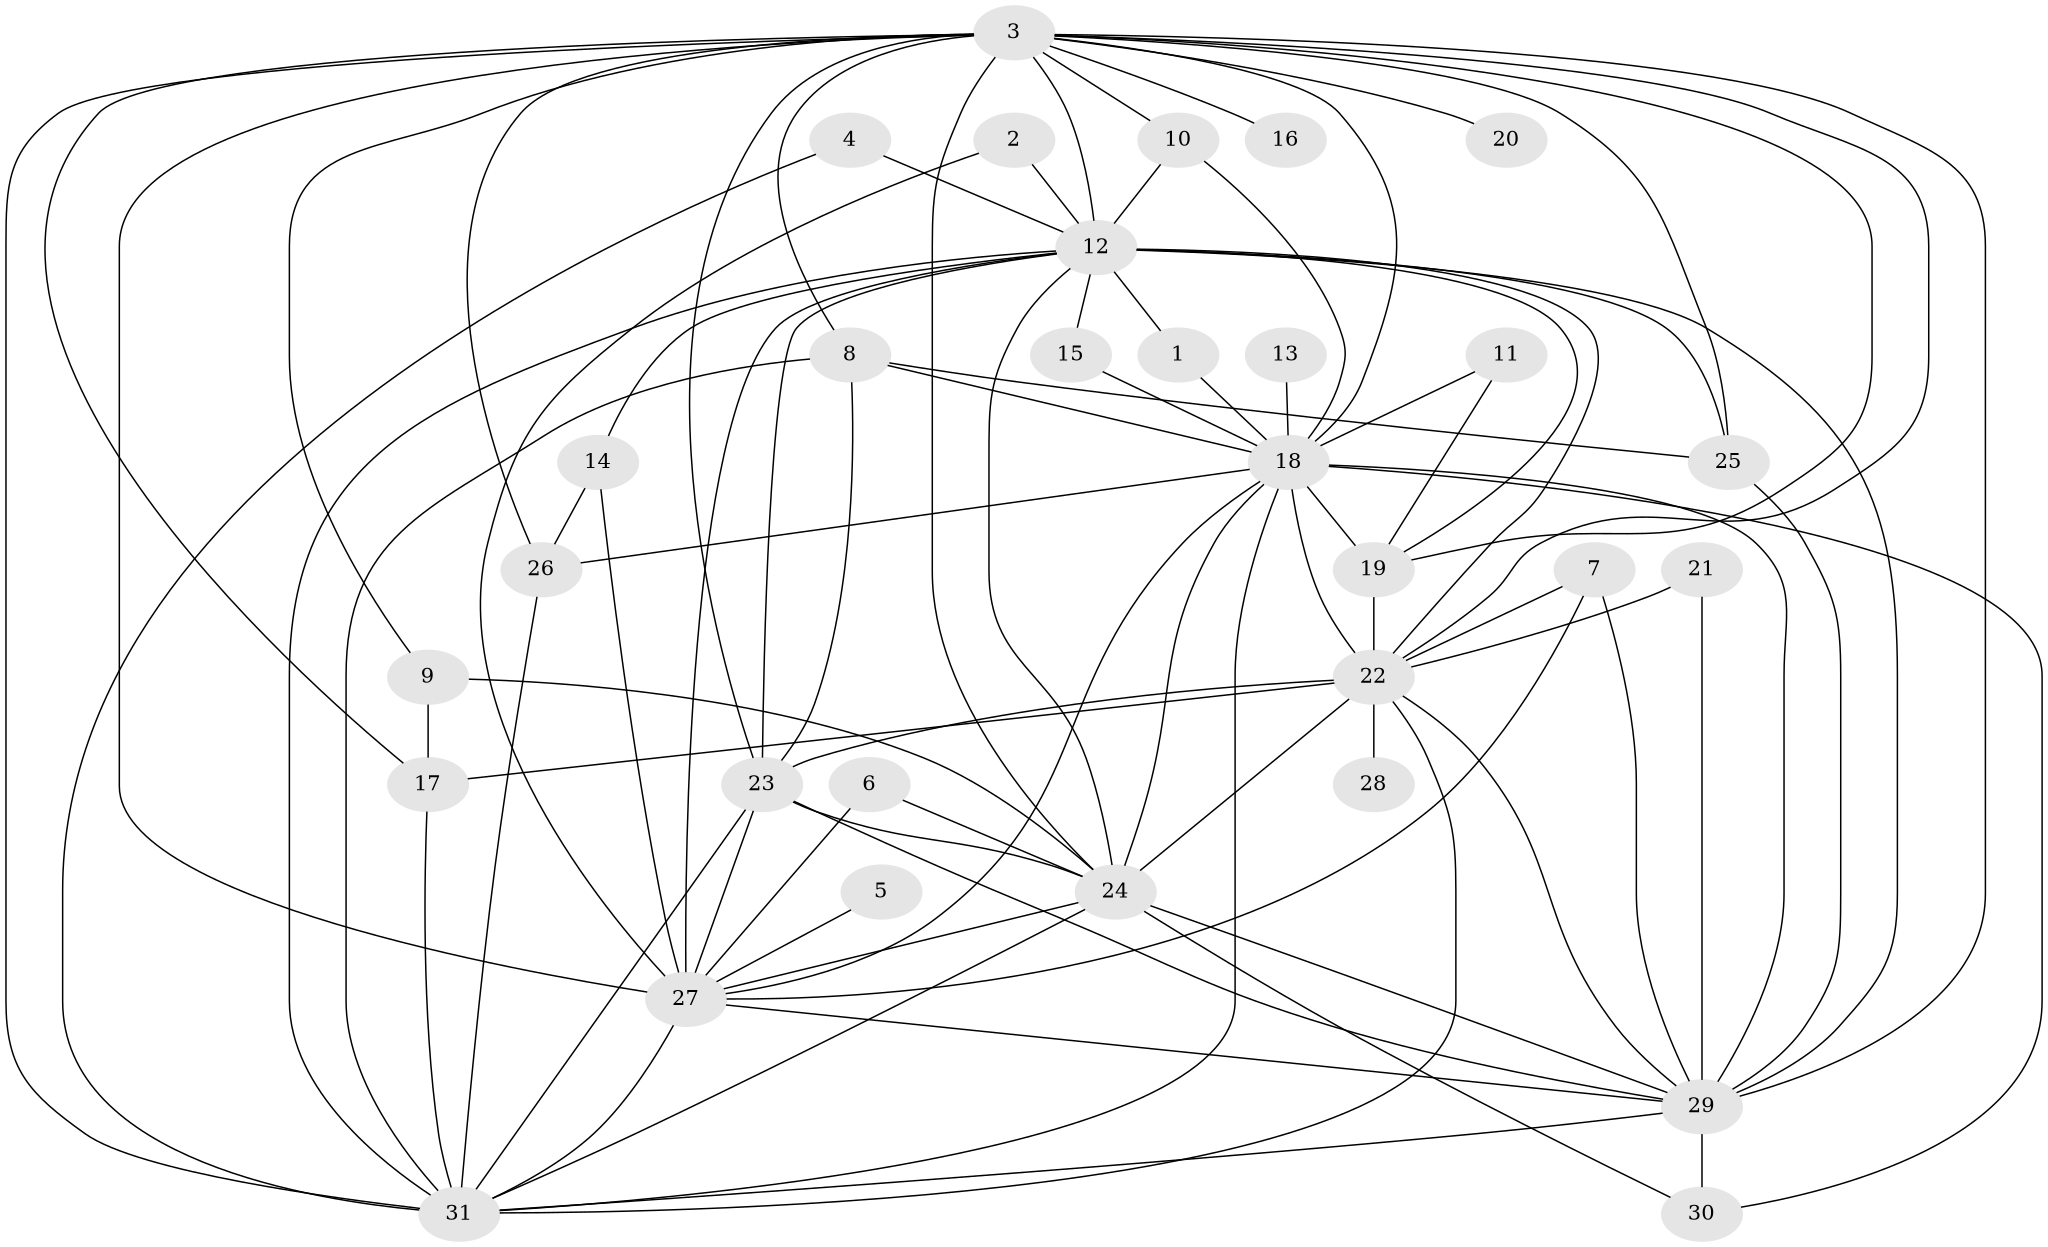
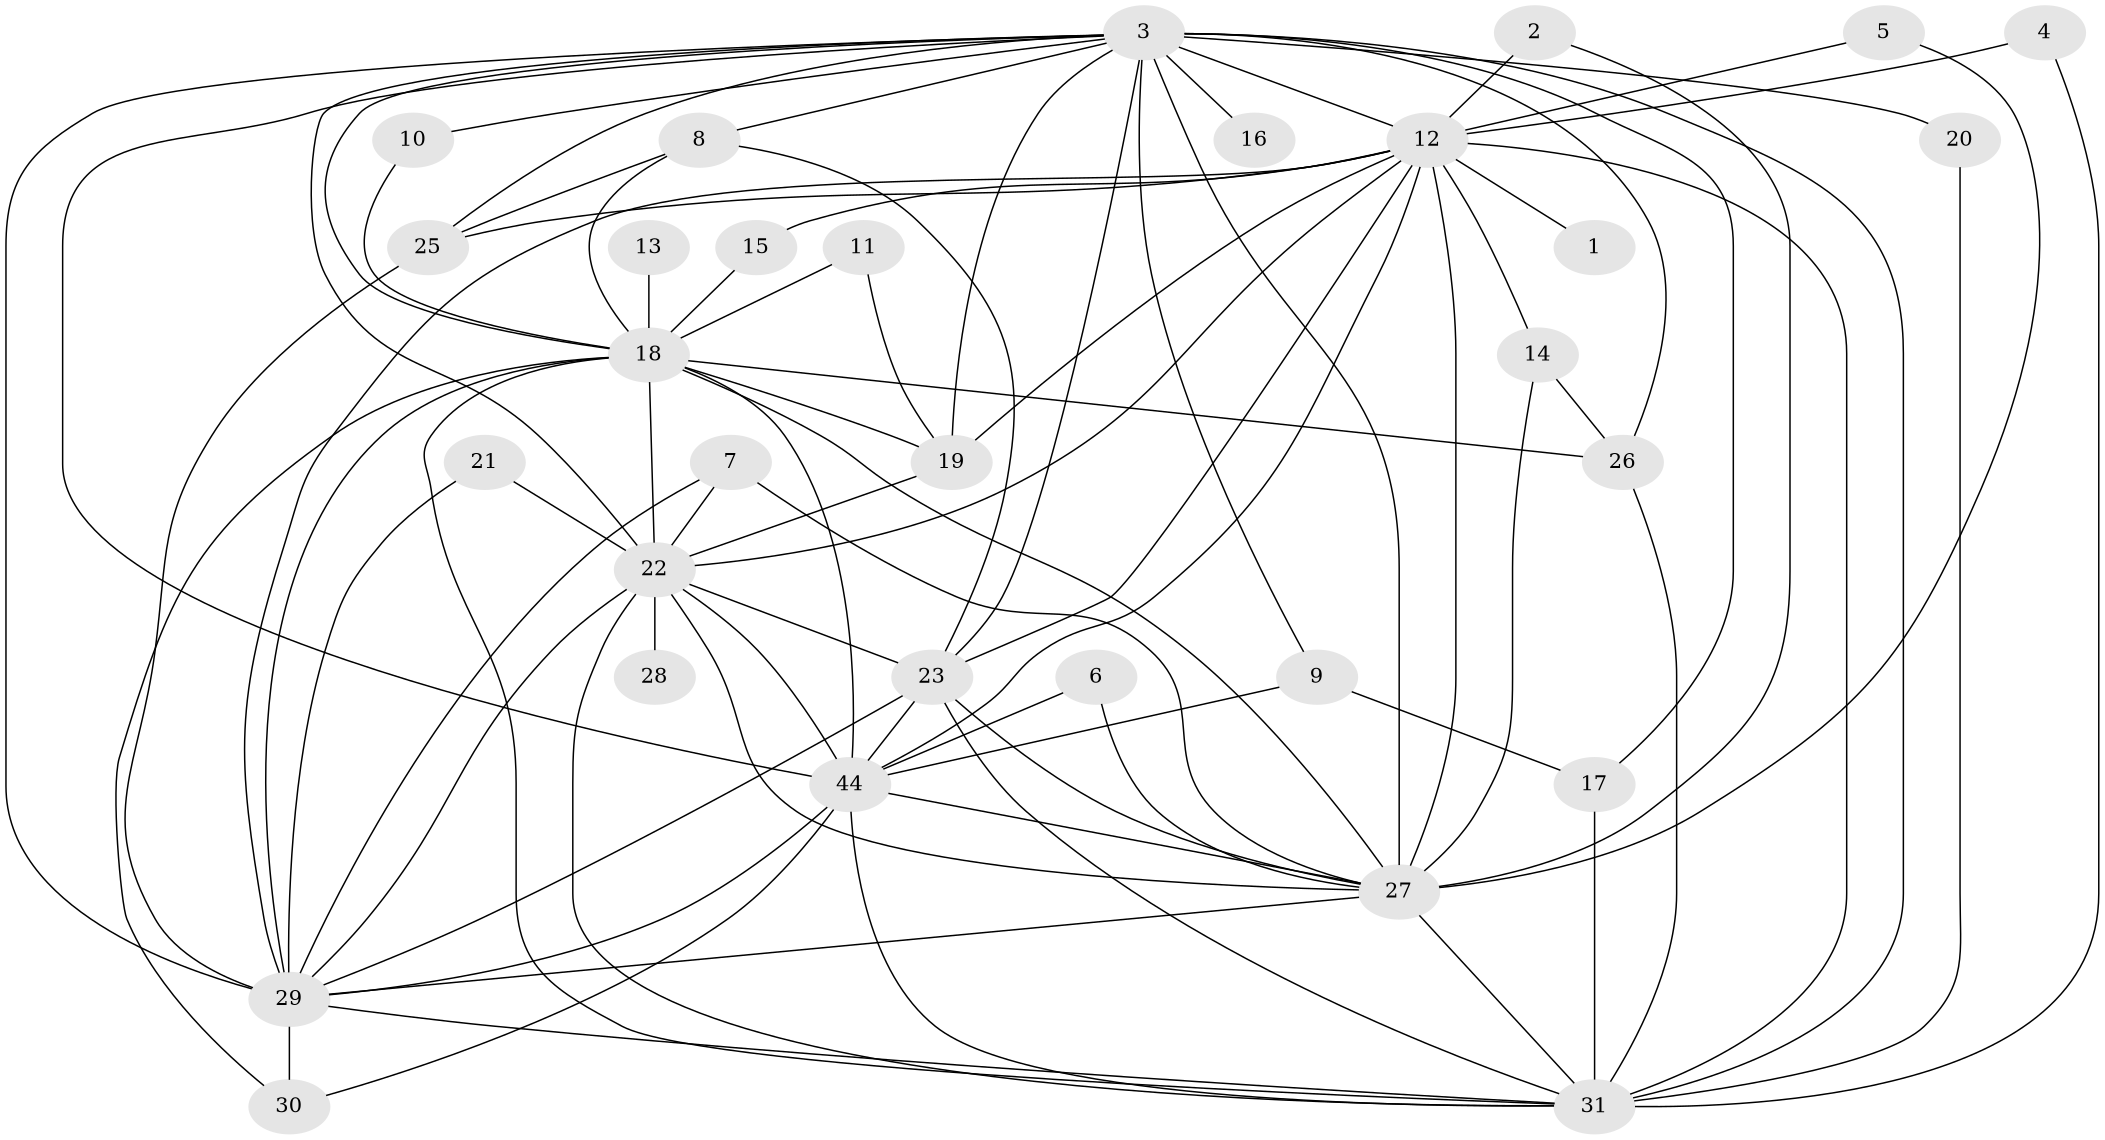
  graph {
    node [color=gray90 style=filled]
    edge [weight=1.0]
    1
    18
    27
    19
    22
-   24
+   24 [label=44]
    26
    29
    31
    30
    2
    12
    23
    25
    14
    15
    3
    8
    9
    10
    16
    17
    20
    28
    4
    5
    6
    7
    11
    13
    21
-   1 -- 18
    18 -- 27
    18 -- 19
    18 -- 22 [weight=2.0]
    18 -- 24 [weight=2.0]
    18 -- 26
    18 -- 29
    18 -- 31
    18 -- 30
    27 -- 29
    27 -- 31 [weight=2.0]
    19 -- 22
-   22 -- 17 [weight=2.0]
+   22 -- 27 [weight=2.0]
    22 -- 24 [weight=3.0]
    22 -- 29
    22 -- 31 [weight=2.0]
    22 -- 23
    22 -- 28 [weight=2.0]
    24 -- 27
    24 -- 29
    24 -- 31
    24 -- 30
    26 -- 31
    29 -- 31
    29 -- 30
    2 -- 27
    2 -- 12
    12 -- 1 [weight=3.0]
    12 -- 27
    12 -- 19
    12 -- 22
    12 -- 24
    12 -- 29 [weight=2.0]
    12 -- 31 [weight=2.0]
    12 -- 23
    12 -- 25
    12 -- 14
    12 -- 15
    23 -- 27 [weight=3.0]
    23 -- 24
    23 -- 29
    23 -- 31
    25 -- 29
    14 -- 27 [weight=2.0]
    14 -- 26
    15 -- 18
    3 -- 18 [weight=2.0]
    3 -- 27 [weight=4.0]
    3 -- 19
    3 -- 22 [weight=2.0]
    3 -- 24 [weight=2.0]
    3 -- 26
    3 -- 29 [weight=2.0]
    3 -- 31 [weight=3.0]
    3 -- 12 [weight=2.0]
    3 -- 23 [weight=2.0]
    3 -- 25
    3 -- 8
    3 -- 9
    3 -- 10
    3 -- 16 [weight=2.0]
    3 -- 17
    3 -- 20 [weight=2.0]
    8 -- 18
-   8 -- 31
+   20 -- 31
    8 -- 23
    8 -- 25
    9 -- 24 [weight=2.0]
    9 -- 17
    10 -- 18
    17 -- 31
    4 -- 31
    4 -- 12
    5 -- 27
-   10 -- 12
+   5 -- 12
    6 -- 27
    6 -- 24
    7 -- 27
    7 -- 22
    7 -- 29
    11 -- 18
    11 -- 19
    13 -- 18
    21 -- 22
    21 -- 29
  }
